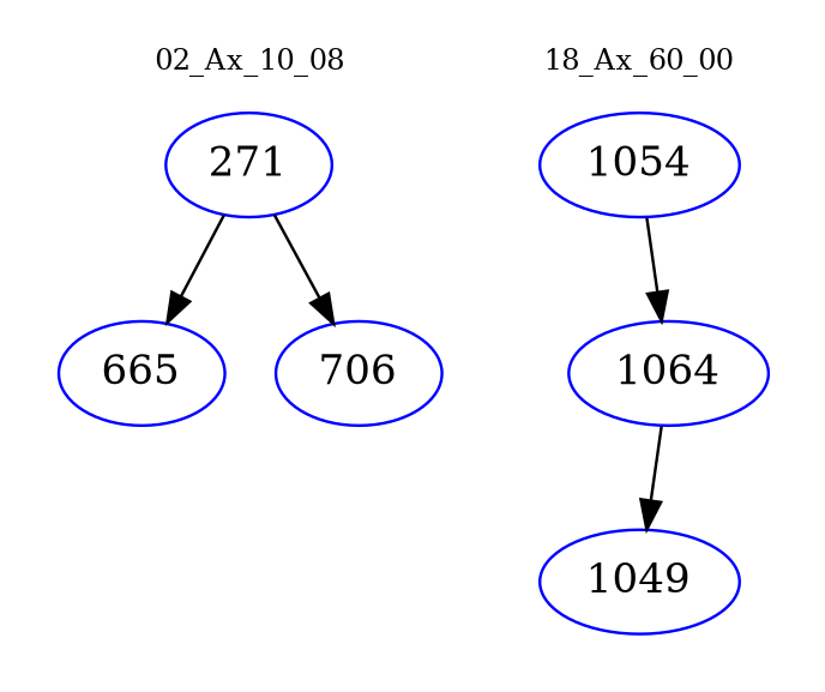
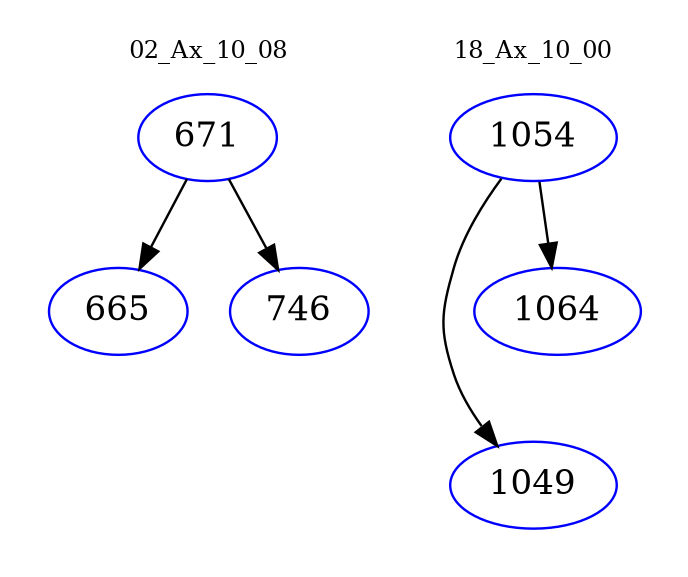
  digraph {
    node [color=blue]
    edge [color=black]
-   n1 [label=271]
+   n1 [label=671]
    n2 [label=665]
-   n3 [label=706]
+   n3 [label=746]
    n4 [label=1054]
    n5 [label=1049]
    n6 [label=1064]
    subgraph cluster_1 {
      color=white
      fontsize=10
      label="02_Ax_10_08"
      n1
      n2
      n3
    }
    subgraph cluster_2 {
      color=white
      fontsize=10
-     label="18_Ax_60_00"
+     label="18_Ax_10_00"
      n4
      n5
      n6
    }
    n1 -> n2
    n1 -> n3
-   n6 -> n5
+   n4 -> n5
    n4 -> n6
  }
